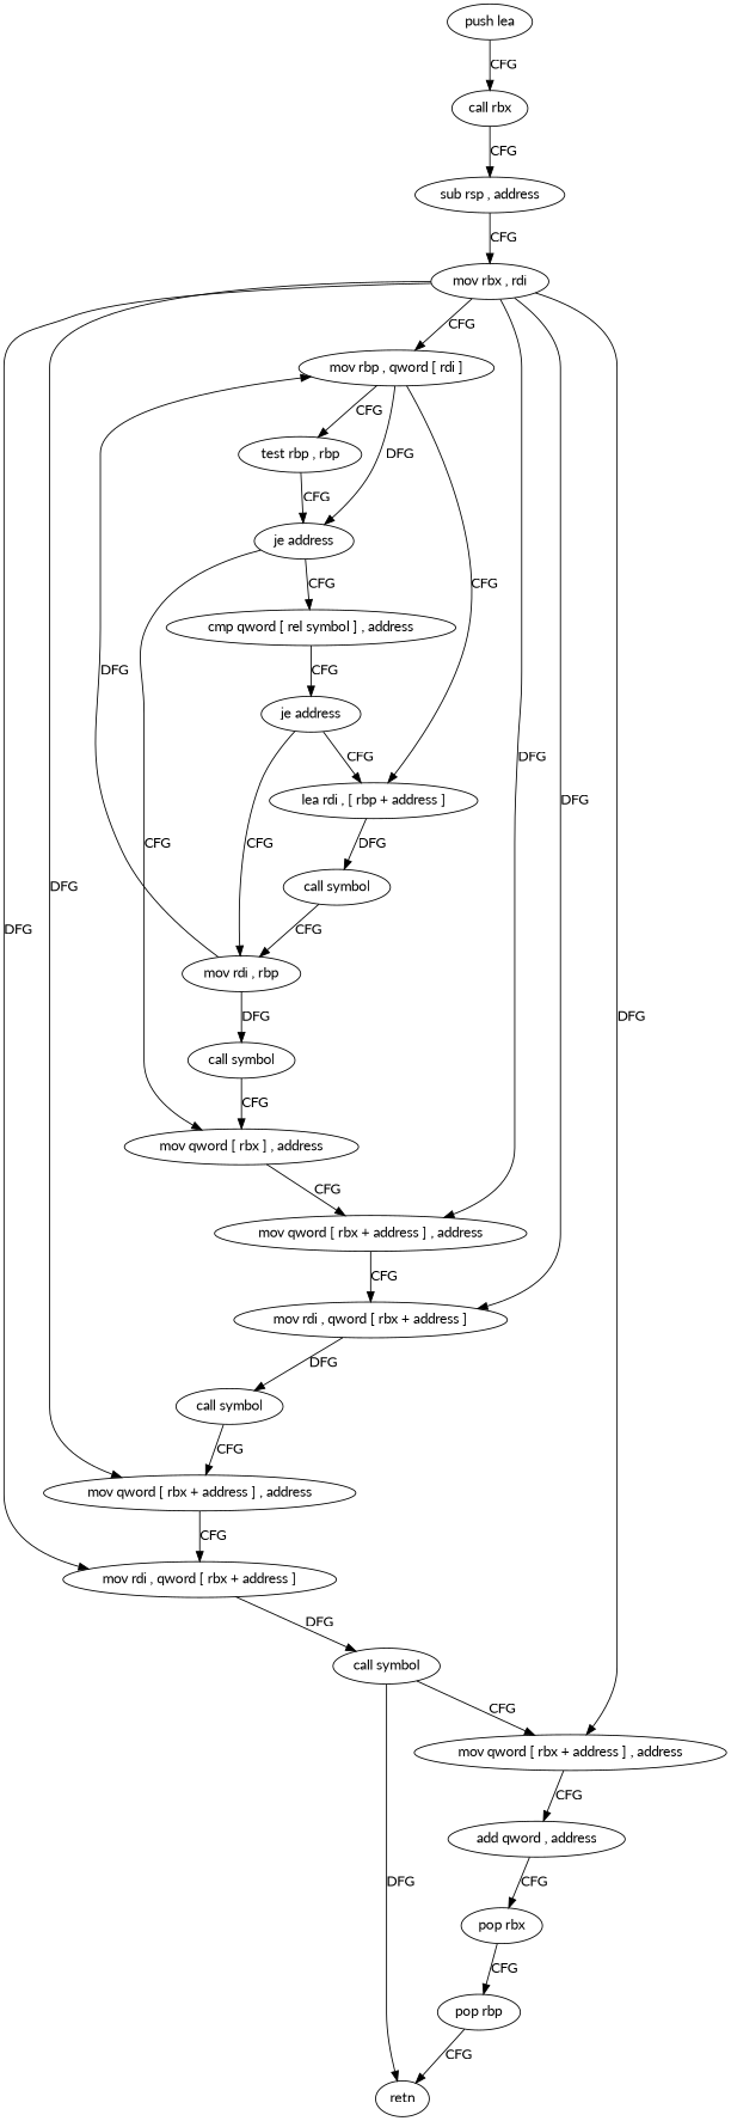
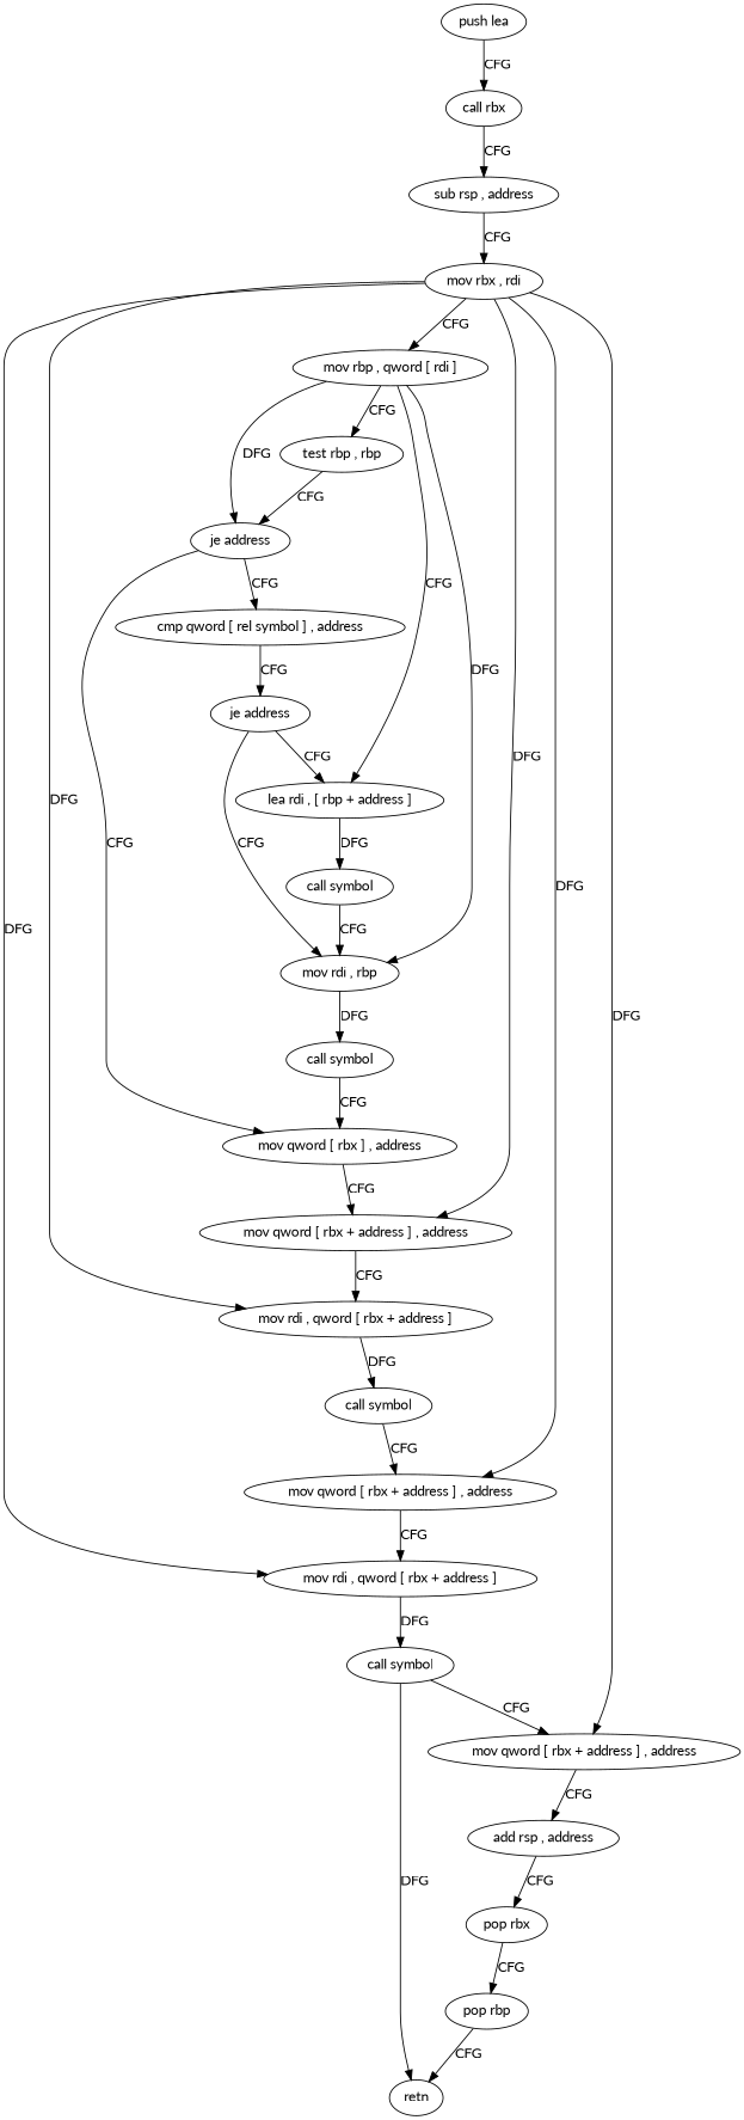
  digraph {
    fontname=Lato
    node [fontname=Lato]
    edge [fontname=Lato]
    n1 [label="push lea"]
    n2 [label="call rbx"]
    n3 [label="sub rsp , address"]
    n4 [label="mov rbx , rdi"]
    n5 [label="mov rbp , qword [ rdi ]"]
    n6 [label="mov qword [ rbx + address ] , address"]
    n7 [label="mov rdi , qword [ rbx + address ]"]
    n8 [label="mov qword [ rbx + address ] , address"]
    n9 [label="mov rdi , qword [ rbx + address ]"]
    n10 [label="mov qword [ rbx + address ] , address"]
    n11 [label="test rbp , rbp"]
    n12 [label="je address"]
    n13 [label="mov rdi , rbp"]
    n14 [label="lea rdi , [ rbp + address ]"]
    n15 [label="mov qword [ rbx ] , address"]
    n16 [label="call symbol"]
    n17 [label="call symbol"]
-   n18 [label="add qword , address"]
+   n18 [label="add rsp , address"]
    n19 [label="cmp qword [ rel symbol ] , address"]
    n20 [label="call symbol"]
    n21 [label="call symbol"]
    n22 [label="je address"]
    n23 [label=retn]
    n24 [label="pop rbx"]
    n25 [label="pop rbp"]
    n1 -> n2 [label=CFG]
    n2 -> n3 [label=CFG]
    n3 -> n4 [label=CFG]
    n4 -> n5 [label=CFG]
    n4 -> n6 [label=DFG]
    n4 -> n7 [label=DFG]
    n4 -> n8 [label=DFG]
    n4 -> n9 [label=DFG]
    n4 -> n10 [label=DFG]
    n5 -> n11 [label=CFG]
    n5 -> n12 [label=DFG]
-   n13 -> n5 [label=DFG]
+   n5 -> n13 [label=DFG]
    n5 -> n14 [label=CFG]
    n6 -> n7 [label=CFG]
    n7 -> n16 [label=DFG]
    n8 -> n9 [label=CFG]
    n9 -> n17 [label=DFG]
    n10 -> n18 [label=CFG]
    n11 -> n12 [label=CFG]
    n12 -> n15 [label=CFG]
    n12 -> n19 [label=CFG]
    n13 -> n20 [label=DFG]
    n14 -> n21 [label=DFG]
    n15 -> n6 [label=CFG]
    n16 -> n8 [label=CFG]
    n17 -> n10 [label=CFG]
    n17 -> n23 [label=DFG]
    n18 -> n24 [label=CFG]
    n19 -> n22 [label=CFG]
    n20 -> n15 [label=CFG]
    n21 -> n13 [label=CFG]
    n22 -> n13 [label=CFG]
    n22 -> n14 [label=CFG]
    n24 -> n25 [label=CFG]
    n25 -> n23 [label=CFG]
  }
